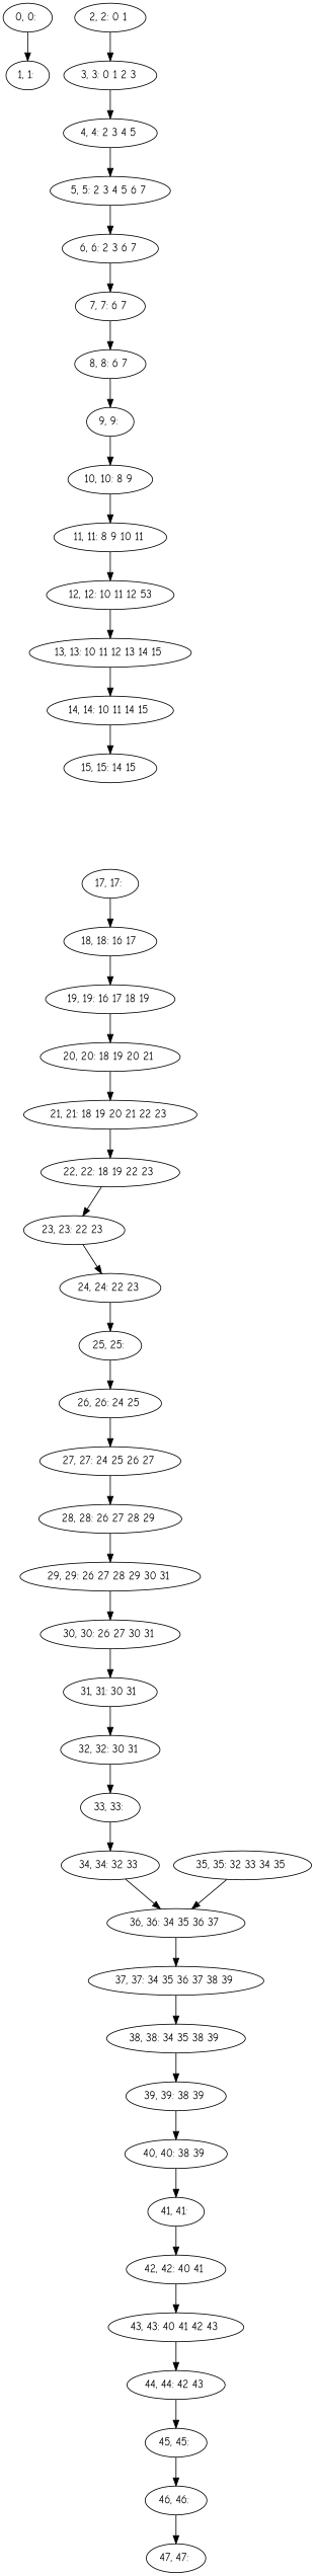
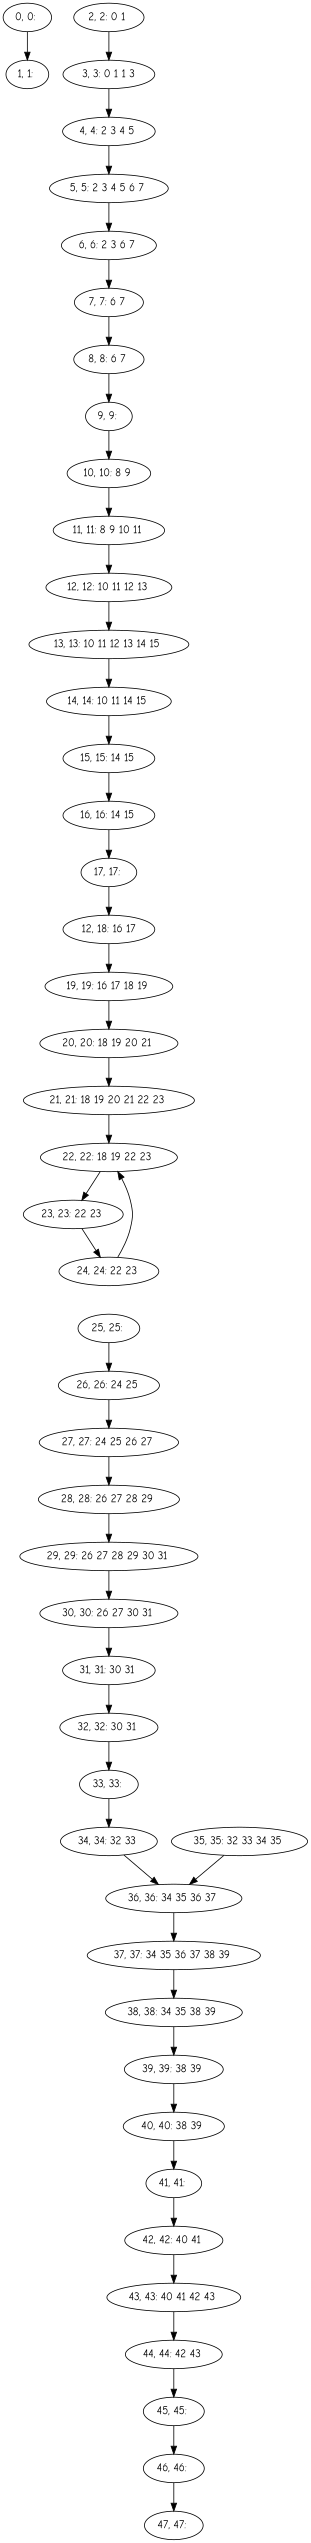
  digraph {
    fontname="Comic Neue"
    node [fontname="Comic Neue"]
    edge [fontname="Comic Neue"]
    n1 [label="0, 0: "]
    n2 [label="1, 1: "]
    n3 [label="2, 2: 0 1 "]
-   n4 [label="3, 3: 0 1 2 3 "]
+   n4 [label="3, 3: 0 1 1 3"]
    n5 [label="4, 4: 2 3 4 5 "]
    n6 [label="5, 5: 2 3 4 5 6 7 "]
    n7 [label="6, 6: 2 3 6 7 "]
    n8 [label="7, 7: 6 7 "]
    n9 [label="8, 8: 6 7 "]
    n10 [label="9, 9: "]
    n11 [label="10, 10: 8 9 "]
    n12 [label="11, 11: 8 9 10 11 "]
-   n13 [label="12, 12: 10 11 12 53"]
+   n13 [label="12, 12: 10 11 12 13 "]
    n14 [label="13, 13: 10 11 12 13 14 15 "]
    n15 [label="14, 14: 10 11 14 15 "]
    n16 [label="15, 15: 14 15 "]
+   n17 [label="16, 16: 14 15 "]
    n18 [label="17, 17: "]
-   n19 [label="18, 18: 16 17 "]
+   n19 [label="12, 18: 16 17"]
    n20 [label="19, 19: 16 17 18 19 "]
    n21 [label="20, 20: 18 19 20 21 "]
    n22 [label="21, 21: 18 19 20 21 22 23 "]
    n23 [label="22, 22: 18 19 22 23 "]
    n24 [label="23, 23: 22 23 "]
    n25 [label="24, 24: 22 23 "]
    n26 [label="25, 25: "]
    n27 [label="26, 26: 24 25 "]
    n28 [label="27, 27: 24 25 26 27 "]
    n29 [label="28, 28: 26 27 28 29 "]
    n30 [label="29, 29: 26 27 28 29 30 31 "]
    n31 [label="30, 30: 26 27 30 31 "]
    n32 [label="31, 31: 30 31 "]
    n33 [label="32, 32: 30 31 "]
    n34 [label="33, 33: "]
    n35 [label="34, 34: 32 33 "]
    n36 [label="36, 36: 34 35 36 37 "]
    n37 [label="35, 35: 32 33 34 35 "]
    n38 [label="37, 37: 34 35 36 37 38 39 "]
    n39 [label="38, 38: 34 35 38 39 "]
    n40 [label="39, 39: 38 39 "]
    n41 [label="40, 40: 38 39 "]
    n42 [label="41, 41: "]
    n43 [label="42, 42: 40 41 "]
    n44 [label="43, 43: 40 41 42 43 "]
    n45 [label="44, 44: 42 43 "]
    n46 [label="45, 45: "]
    n47 [label="46, 46: "]
    n48 [label="47, 47: "]
    n1 -> n2
    n3 -> n4
    n4 -> n5
    n5 -> n6
    n6 -> n7
    n7 -> n8
    n8 -> n9
    n9 -> n10
    n10 -> n11
    n11 -> n12
    n12 -> n13
    n13 -> n14
    n14 -> n15
    n15 -> n16
+   n16 -> n17
+   n17 -> n18
    n18 -> n19
    n19 -> n20
    n20 -> n21
    n21 -> n22
    n22 -> n23
    n23 -> n24
    n24 -> n25
-   n25 -> n26
+   n25 -> n23
    n26 -> n27
    n27 -> n28
    n28 -> n29
    n29 -> n30
    n30 -> n31
    n31 -> n32
    n32 -> n33
    n33 -> n34
    n34 -> n35
    n35 -> n36
    n36 -> n38
    n37 -> n36
    n38 -> n39
    n39 -> n40
    n40 -> n41
    n41 -> n42
    n42 -> n43
    n43 -> n44
    n44 -> n45
    n45 -> n46
    n46 -> n47
    n47 -> n48
  }
